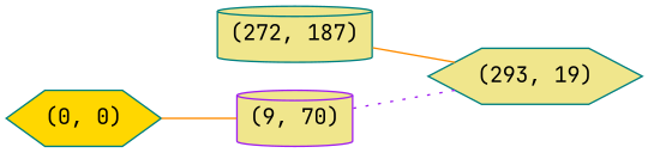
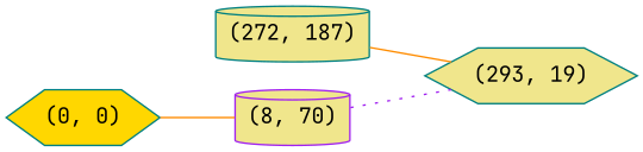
  graph {
    fontname="JetBrains Mono"
    rankdir=LR
    node [color=teal fillcolor=khaki fontname="JetBrains Mono" shape=hexagon style=filled]
    edge [color=darkorange fontname="JetBrains Mono" style=solid weight=1]
    n1 [label="(293, 19)"]
    "(272, 187)" [shape=cylinder]
    "(0, 0)" [fillcolor=gold]
-   "(9, 70)" [color=purple shape=cylinder]
+   "(9, 70)" [color=purple shape=cylinder label="(8, 70)"]
    "(272, 187)" -- n1
    "(0, 0)" -- "(9, 70)" [weight=4]
    "(9, 70)" -- n1 [color=purple style=dotted]
  }
